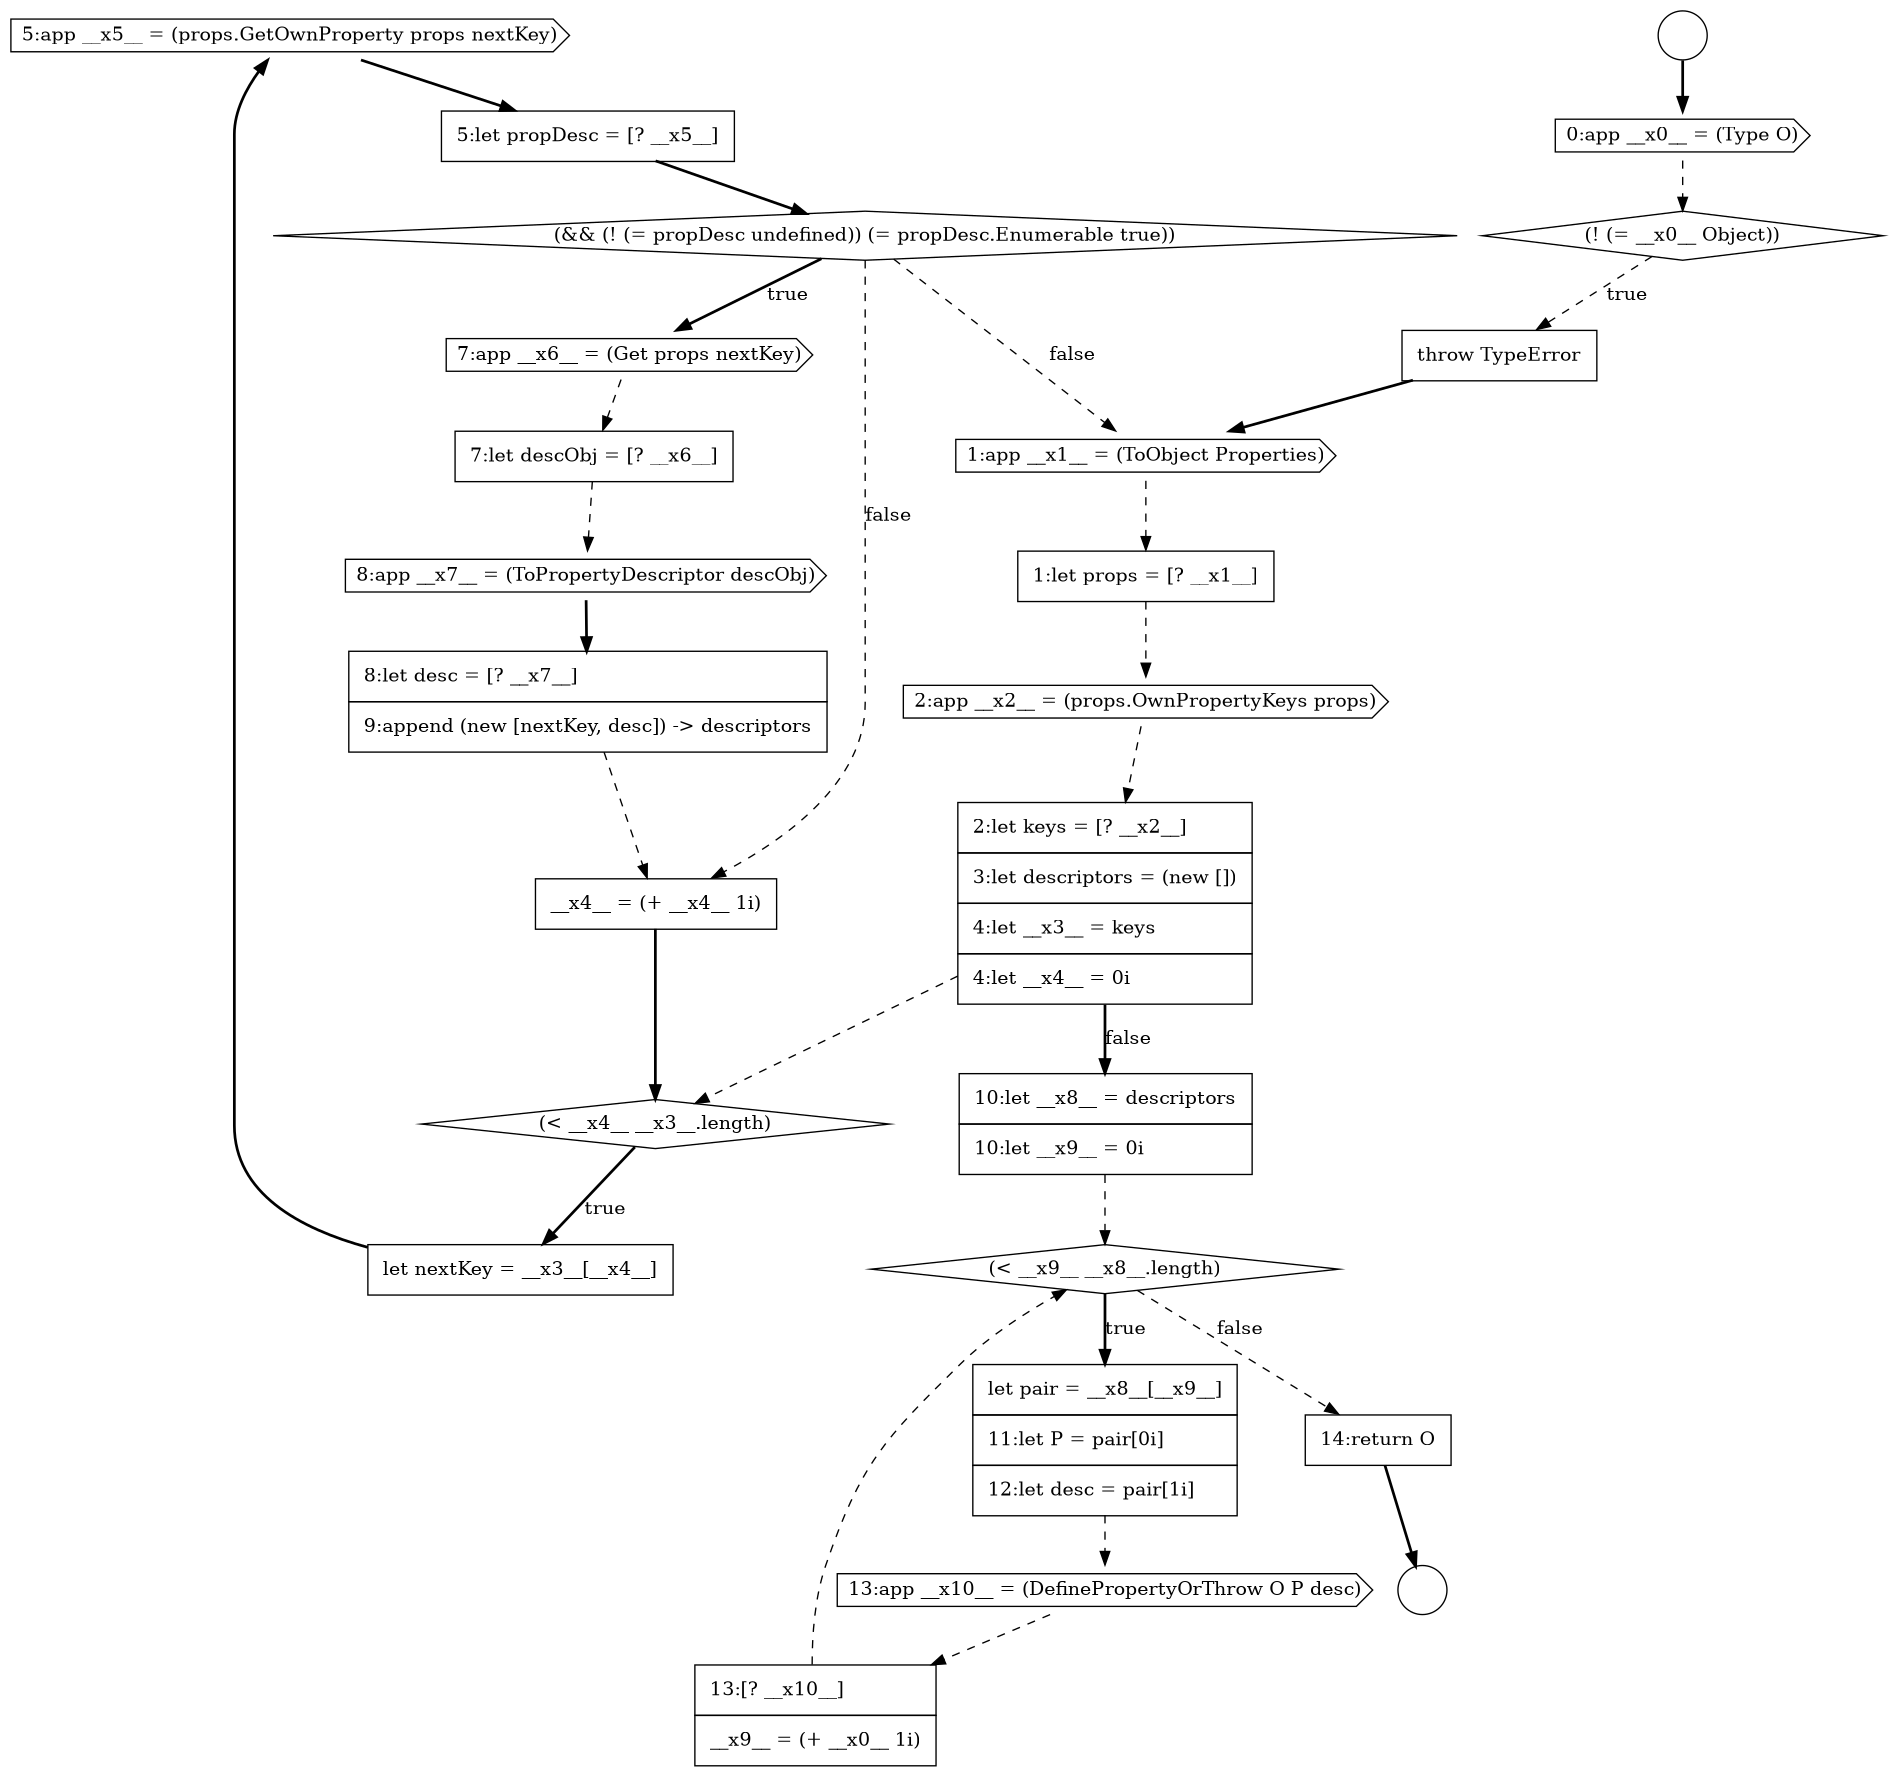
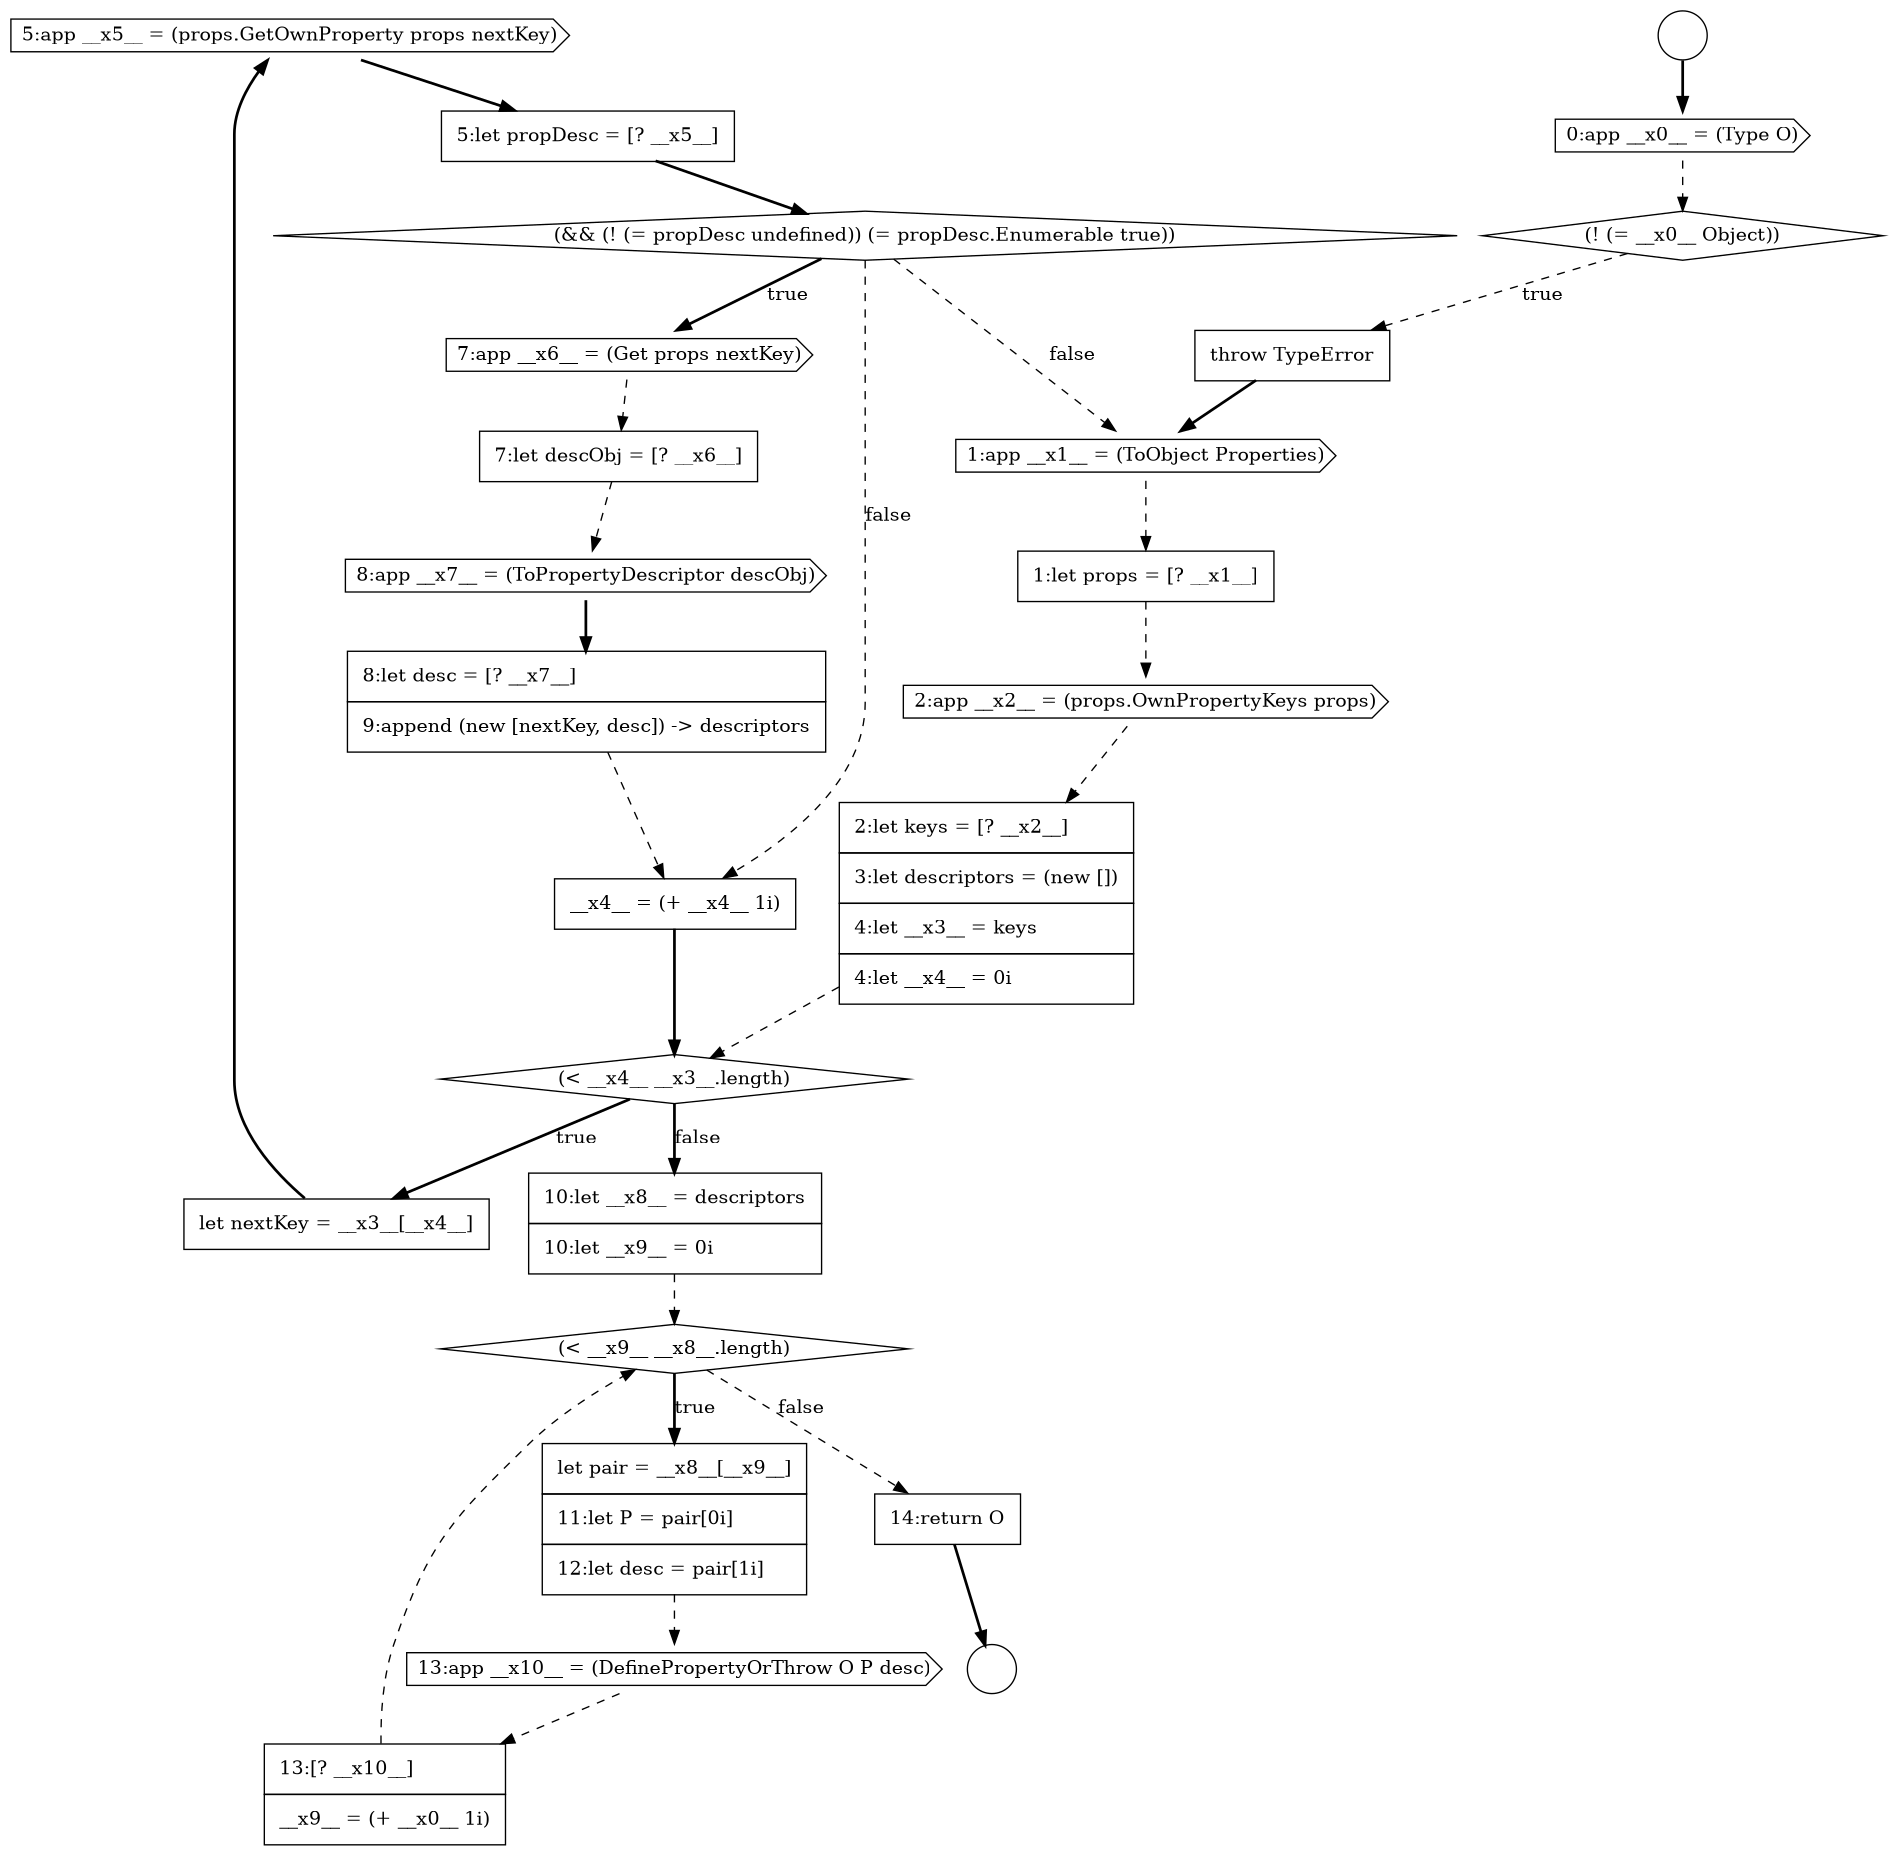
  digraph {
    node [color=black fillcolor=white shape=none style=filled]
    edge [color=black style=dashed]
    n1 [label=<<font color="black">5:app __x5__ = (props.GetOwnProperty props nextKey)</font>> shape=cds]
    n2 [label=<<font color="black">     <table border="0" cellborder="1" cellspacing="0" cellpadding="10">       <tr><td align="left">5:let propDesc = [? __x5__]</td></tr>     </table>   </font>> margin=0]
    n3 [label=<<font color="black">(&amp;&amp; (! (= propDesc undefined)) (= propDesc.Enumerable true))</font>> shape=diamond]
    n4 [label=<<font color="black">     <table border="0" cellborder="1" cellspacing="0" cellpadding="10">       <tr><td align="left">__x4__ = (+ __x4__ 1i)</td></tr>     </table>   </font>> margin=0]
    n5 [label=<<font color="black">(&lt; __x4__ __x3__.length)</font>> shape=diamond]
    n6 [label=<<font color="black">     <table border="0" cellborder="1" cellspacing="0" cellpadding="10">       <tr><td align="left">let nextKey = __x3__[__x4__]</td></tr>     </table>   </font>> margin=0]
    n7 [label=<<font color="black">     <table border="0" cellborder="1" cellspacing="0" cellpadding="10">       <tr><td align="left">10:let __x8__ = descriptors</td></tr>       <tr><td align="left">10:let __x9__ = 0i</td></tr>     </table>   </font>> margin=0]
    n8 [label=<<font color="black">1:app __x1__ = (ToObject Properties)</font>> shape=cds]
    n9 [label=<<font color="black">     <table border="0" cellborder="1" cellspacing="0" cellpadding="10">       <tr><td align="left">1:let props = [? __x1__]</td></tr>     </table>   </font>> margin=0]
    n10 [label=<<font color="black">2:app __x2__ = (props.OwnPropertyKeys props)</font>> shape=cds]
    n11 [label=<<font color="black">13:app __x10__ = (DefinePropertyOrThrow O P desc)</font>> shape=cds]
    n12 [label=<<font color="black">     <table border="0" cellborder="1" cellspacing="0" cellpadding="10">       <tr><td align="left">13:[? __x10__]</td></tr>       <tr><td align="left">__x9__ = (+ __x0__ 1i)</td></tr>     </table>   </font>> margin=0]
    n13 [label=<<font color="black">(&lt; __x9__ __x8__.length)</font>> shape=diamond]
    n14 [label=<<font color="black">     <table border="0" cellborder="1" cellspacing="0" cellpadding="10">       <tr><td align="left">let pair = __x8__[__x9__]</td></tr>       <tr><td align="left">11:let P = pair[0i]</td></tr>       <tr><td align="left">12:let desc = pair[1i]</td></tr>     </table>   </font>> margin=0]
    n15 [label=<<font color="black">     <table border="0" cellborder="1" cellspacing="0" cellpadding="10">       <tr><td align="left">14:return O</td></tr>     </table>   </font>> margin=0]
    n16 [label=" " shape=circle]
    n17 [label=<<font color="black">7:app __x6__ = (Get props nextKey)</font>> shape=cds]
    n18 [label=<<font color="black">     <table border="0" cellborder="1" cellspacing="0" cellpadding="10">       <tr><td align="left">8:let desc = [? __x7__]</td></tr>       <tr><td align="left">9:append (new [nextKey, desc]) -&gt; descriptors</td></tr>     </table>   </font>> margin=0]
    n19 [label=<<font color="black">     <table border="0" cellborder="1" cellspacing="0" cellpadding="10">       <tr><td align="left">2:let keys = [? __x2__]</td></tr>       <tr><td align="left">3:let descriptors = (new [])</td></tr>       <tr><td align="left">4:let __x3__ = keys</td></tr>       <tr><td align="left">4:let __x4__ = 0i</td></tr>     </table>   </font>> margin=0]
    n20 [label=<<font color="black">     <table border="0" cellborder="1" cellspacing="0" cellpadding="10">       <tr><td align="left">throw TypeError</td></tr>     </table>   </font>> margin=0]
    n21 [label=<<font color="black">8:app __x7__ = (ToPropertyDescriptor descObj)</font>> shape=cds]
    n22 [label=<<font color="black">0:app __x0__ = (Type O)</font>> shape=cds]
    n23 [label=<<font color="black">(! (= __x0__ Object))</font>> shape=diamond]
    n24 [label=<<font color="black">     <table border="0" cellborder="1" cellspacing="0" cellpadding="10">       <tr><td align="left">7:let descObj = [? __x6__]</td></tr>     </table>   </font>> margin=0]
    n25 [label=" " shape=circle]
    n1 -> n2 [style=bold]
    n2 -> n3 [style=bold]
    n3 -> n4 [label=<<font color="black">false</font>>]
    n3 -> n8 [label=<<font color="black">false</font>>]
    n3 -> n17 [label=<<font color="black">true</font>> style=bold]
    n4 -> n5 [style=bold]
    n5 -> n6 [label=<<font color="black">true</font>> style=bold]
-   n19 -> n7 [label=<<font color="black">false</font>> style=bold]
+   n5 -> n7 [label=<<font color="black">false</font>> style=bold]
    n6 -> n1 [style=bold]
    n7 -> n13
    n8 -> n9
    n9 -> n10
    n10 -> n19
    n11 -> n12
    n12 -> n13
    n13 -> n14 [label=<<font color="black">true</font>> style=bold]
    n13 -> n15 [label=<<font color="black">false</font>>]
    n14 -> n11
    n15 -> n16 [style=bold]
    n17 -> n24
    n18 -> n4
    n19 -> n5
    n20 -> n8 [style=bold]
    n21 -> n18 [style=bold]
    n22 -> n23
    n23 -> n20 [label=<<font color="black">true</font>>]
    n24 -> n21
    n25 -> n22 [style=bold]
  }
